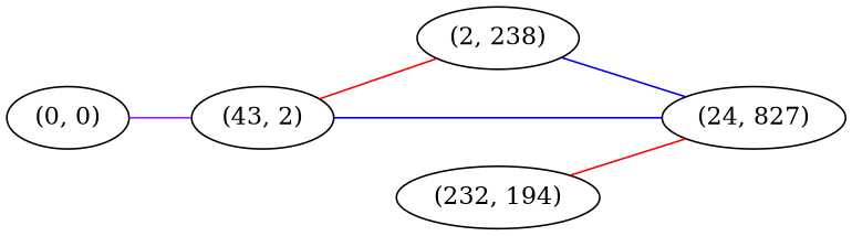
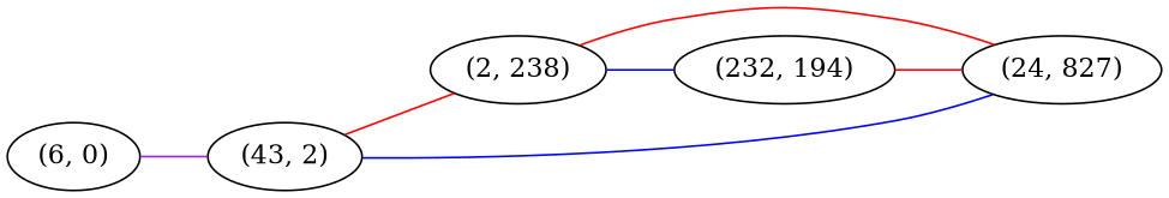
  graph {
    rankdir=LR
    edge [color=blue weight=3]
-   "(0, 0)"
+   "(0, 0)" [label="(6, 0)"]
    "(43, 2)"
    "(2, 238)"
    n4 [label="(24, 827)"]
    "(232, 194)"
    "(0, 0)" -- "(43, 2)" [color=purple weight=4]
    "(43, 2)" -- "(2, 238)" [color=red weight=1]
    "(43, 2)" -- n4
-   "(2, 238)" -- n4
+   "(2, 238)" -- n4 [color=red]
+   "(2, 238)" -- "(232, 194)"
    "(232, 194)" -- n4 [color=red weight=1]
  }
